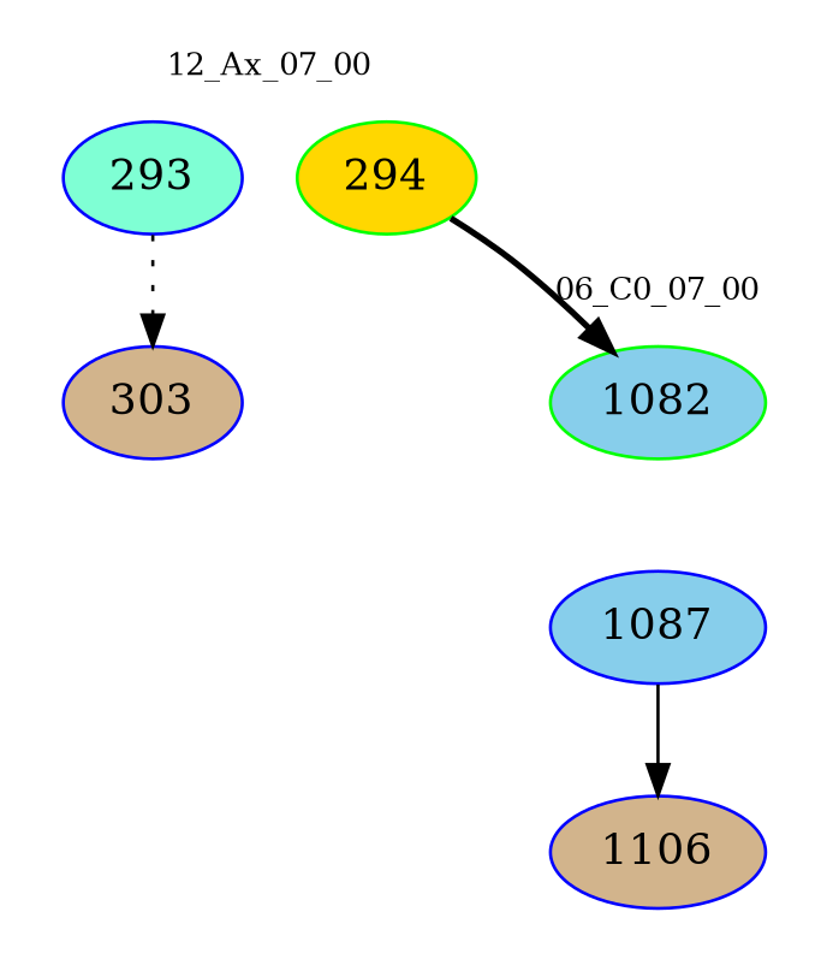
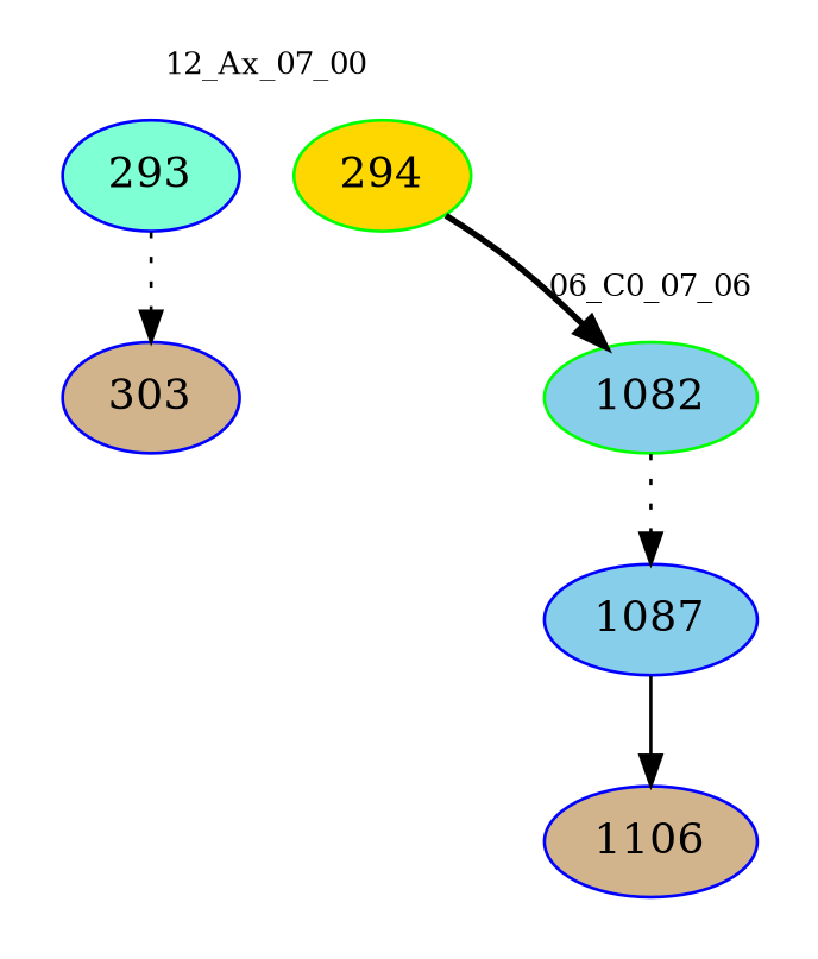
  digraph {
    node [color=blue fillcolor=tan style=filled]
    edge [color=black style=dotted]
    n1 [color=green fillcolor=gold label=294]
    n2 [fillcolor=aquamarine label=293]
    n3 [label=303]
    n4 [color=green fillcolor=skyblue label=1082]
    n5 [fillcolor=skyblue label=1087]
    n6 [label=1106]
    subgraph cluster_1 {
      color=white
      fontsize=10
      label="12_Ax_07_00"
      n1
      n2
      n3
    }
    subgraph cluster_2 {
      color=white
      fontsize=10
-     label="06_C0_07_00"
+     label="06_C0_07_06"
      n4
      n5
      n6
    }
    n1 -> n4 [style=bold]
    n2 -> n3
+   n4 -> n5
    n5 -> n6 [style=solid]
  }
